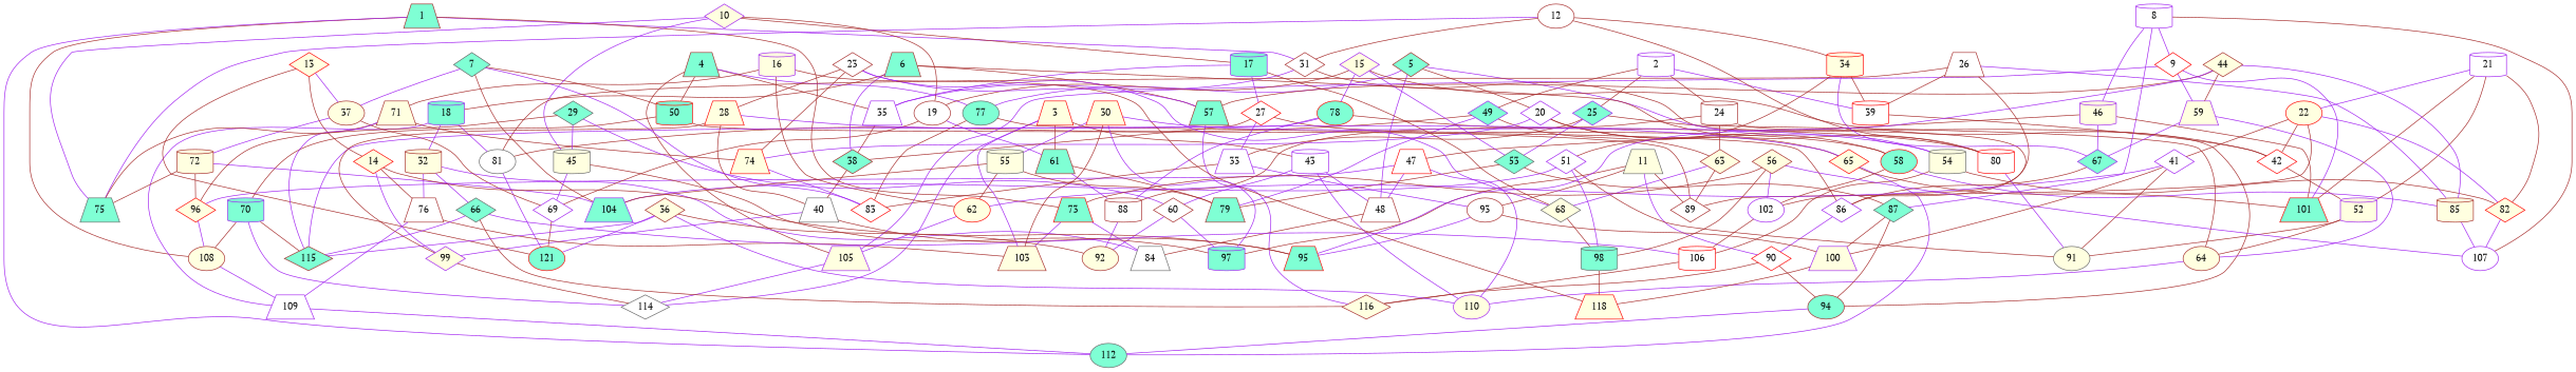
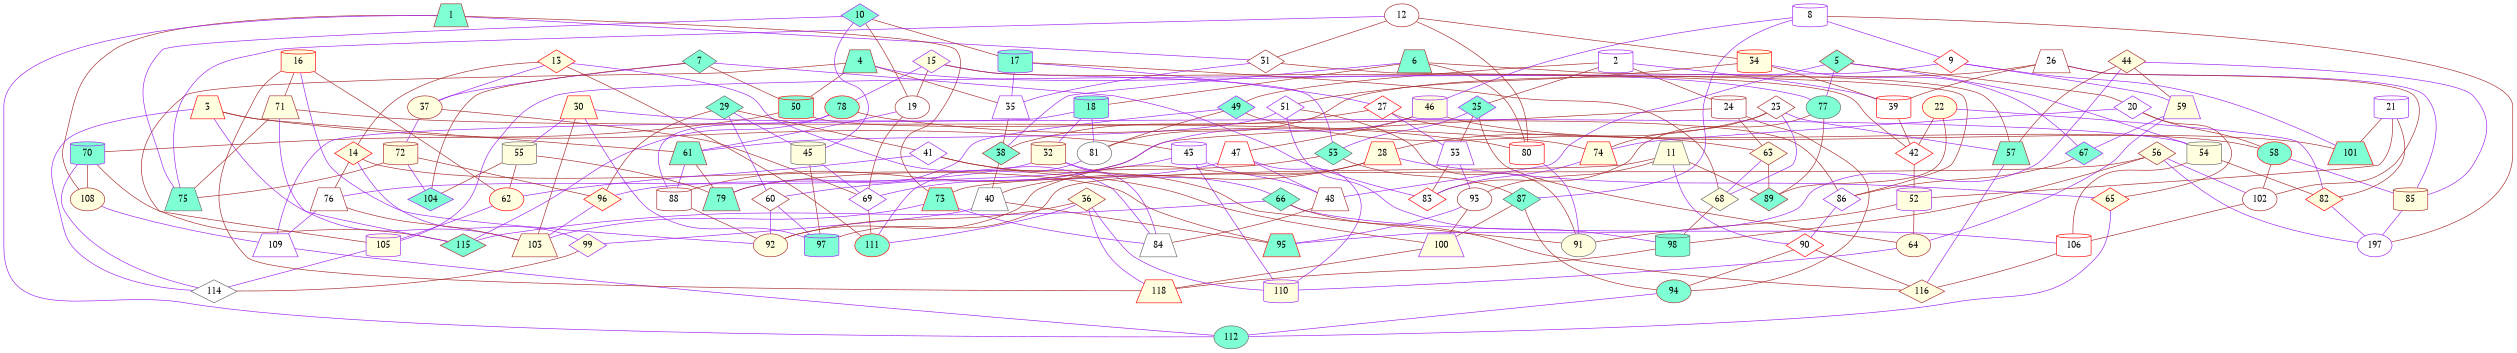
  graph {
    fontname="PT Serif"
    node [color=brown fillcolor=lightyellow fontname="PT Serif" shape=diamond style=filled]
    edge [color=brown fontname="PT Serif"]
    1 [fillcolor=aquamarine shape=trapezium]
    31 [fillcolor=white]
    73 [color=red fillcolor=aquamarine shape=trapezium]
    108 [shape=ellipse]
    112 [color=gray40 fillcolor=aquamarine shape=ellipse]
    35 [color=purple fillcolor=white shape=trapezium]
    86 [color=purple fillcolor=white]
    103 [shape=trapezium]
    84 [color=gray40 fillcolor=white shape=trapezium]
    109 [color=purple fillcolor=white shape=trapezium]
    2 [color=purple fillcolor=white shape=cylinder]
    24 [fillcolor=white shape=cylinder]
    25 [color=purple fillcolor=aquamarine]
    39 [color=red fillcolor=white shape=cylinder]
    49 [color=purple fillcolor=aquamarine]
    63
    88 [fillcolor=white shape=cylinder]
    94 [fillcolor=aquamarine shape=ellipse]
    53 [color=gray40 fillcolor=aquamarine]
    33 [color=purple fillcolor=white shape=trapezium]
    64 [shape=ellipse]
    42 [color=red fillcolor=white]
    81 [color=gray40 fillcolor=white shape=ellipse]
    79 [fillcolor=aquamarine shape=trapezium]
    3 [color=red shape=trapezium]
    43 [color=purple fillcolor=white shape=cylinder]
    61 [fillcolor=aquamarine shape=trapezium]
    114 [color=gray40 fillcolor=white]
    48 [fillcolor=white shape=trapezium]
    60 [fillcolor=white]
-   110 [color=purple shape=ellipse]
+   110 [color=purple shape=cylinder]
    4 [fillcolor=aquamarine shape=trapezium]
    50 [color=red fillcolor=aquamarine shape=cylinder]
    77 [color=gray40 fillcolor=aquamarine shape=ellipse]
-   105 [color=purple shape=trapezium]
+   105 [color=purple shape=cylinder]
    38 [fillcolor=aquamarine]
    70 [color=purple fillcolor=aquamarine shape=cylinder]
    83 [color=red fillcolor=white]
-   89 [fillcolor=white]
+   89 [fillcolor=aquamarine]
    5 [fillcolor=aquamarine]
    20 [color=purple fillcolor=white]
    54 [color=gray40 shape=cylinder]
    58 [color=red fillcolor=aquamarine shape=ellipse]
    65 [color=red]
    74 [color=red shape=trapezium]
    82 [color=red]
    106 [color=red fillcolor=white shape=cylinder]
    6 [fillcolor=aquamarine shape=trapezium]
    18 [color=purple fillcolor=aquamarine shape=cylinder]
    57 [fillcolor=aquamarine shape=trapezium]
    80 [color=red fillcolor=white shape=cylinder]
    32 [shape=cylinder]
    40 [color=gray40 fillcolor=white shape=trapezium]
    116
    91 [color=gray40 shape=ellipse]
    7 [color=gray40 fillcolor=aquamarine]
    37 [shape=ellipse]
-   104 [color=purple fillcolor=aquamarine shape=trapezium]
+   104 [color=purple fillcolor=aquamarine]
    69 [color=purple fillcolor=white]
    72 [shape=cylinder]
    8 [color=purple fillcolor=white shape=cylinder]
    9 [color=red fillcolor=white]
    46 [color=purple shape=cylinder]
    87 [color=gray40 fillcolor=aquamarine]
-   107 [color=purple fillcolor=white shape=ellipse]
+   107 [color=purple fillcolor=white shape=ellipse label=197]
    59 [color=purple shape=trapezium]
    101 [color=red fillcolor=aquamarine shape=trapezium]
    67 [color=purple fillcolor=aquamarine]
    47 [color=red fillcolor=white shape=trapezium]
    100 [color=purple shape=trapezium]
-   10 [color=purple]
+   10 [color=purple fillcolor=aquamarine]
    17 [color=purple fillcolor=aquamarine shape=cylinder]
    19 [fillcolor=white shape=ellipse]
    45 [color=gray40 shape=cylinder]
    75 [color=gray40 fillcolor=aquamarine shape=trapezium]
    27 [color=red fillcolor=white]
    68 [color=gray40]
    97 [color=purple fillcolor=aquamarine shape=cylinder]
    11 [color=gray40 shape=trapezium]
    90 [color=red fillcolor=white]
    93 [fillcolor=white shape=ellipse]
    95 [color=red fillcolor=aquamarine shape=trapezium]
    12 [fillcolor=white shape=ellipse]
    34 [color=red shape=cylinder]
    51 [color=purple fillcolor=white]
    13 [color=red]
    14 [color=red]
-   111 [color=red fillcolor=aquamarine shape=ellipse label=121]
+   111 [color=red fillcolor=aquamarine shape=ellipse]
    76 [fillcolor=white shape=trapezium]
    99 [color=purple]
    15 [color=purple]
    78 [color=red fillcolor=aquamarine shape=ellipse]
    52 [color=purple shape=cylinder]
    115 [fillcolor=aquamarine]
-   16 [color=purple shape=cylinder]
+   16 [color=red shape=cylinder]
    62 [color=red shape=ellipse]
    71 [shape=trapezium]
    92 [shape=ellipse]
    n99 [color=red label=118 shape=trapezium]
    98 [color=gray40 fillcolor=aquamarine shape=cylinder]
    66 [color=gray40 fillcolor=aquamarine]
    85 [shape=cylinder]
-   102 [color=purple fillcolor=white shape=ellipse]
+   102 [fillcolor=white shape=ellipse]
    21 [color=purple fillcolor=white shape=cylinder]
    22 [color=red shape=ellipse]
    23 [fillcolor=white]
    28 [color=red shape=trapezium]
    26 [fillcolor=white shape=trapezium]
    29 [color=gray40 fillcolor=aquamarine]
    41 [color=purple fillcolor=white]
    96 [color=red]
    30 [color=red shape=trapezium]
    55 [color=gray40 shape=cylinder]
    36
    44
    56
    1 -- 31 [color=purple]
    1 -- 73
    1 -- 108
    1 -- 112 [color=purple]
    31 -- 35 [color=purple]
    31 -- 86
    73 -- 103 [color=purple]
    73 -- 84 [color=purple]
    108 -- 109 [color=purple]
    35 -- 38
    86 -- 90 [color=purple]
    109 -- 112 [color=purple]
    2 -- 24
    2 -- 25
    2 -- 39 [color=purple]
    2 -- 49
    24 -- 63
    24 -- 88
    24 -- 94
    25 -- 53 [color=purple]
    25 -- 33
    25 -- 64
    39 -- 42
    49 -- 63
    49 -- 81
    49 -- 79 [color=purple]
    63 -- 89
    63 -- 68 [color=purple]
-   88 -- 92 [color=purple]
+   88 -- 92
    94 -- 112 [color=purple]
    53 -- 79
    53 -- 87
    33 -- 83
    33 -- 93 [color=purple]
    64 -- 110 [color=purple]
    42 -- 52
    81 -- 111 [color=purple]
    3 -- 103 [color=purple]
    3 -- 43
    3 -- 61
    3 -- 114 [color=purple]
    43 -- 48 [color=purple]
    43 -- 60 [color=purple]
    43 -- 110 [color=purple]
    61 -- 88 [color=purple]
    61 -- 79
    48 -- 84
    60 -- 97 [color=purple]
    60 -- 92 [color=purple]
    4 -- 35
    4 -- 50
    4 -- 77 [color=purple]
    4 -- 105
    50 -- 86
    50 -- 70
    77 -- 83
    77 -- 89
    105 -- 114 [color=purple]
    38 -- 40
    70 -- 108
    70 -- 114 [color=purple]
    70 -- 115
    5 -- 48 [color=purple]
    5 -- 77 [color=purple]
    5 -- 20
    5 -- 54 [color=purple]
    20 -- 58
    20 -- 65
    20 -- 74 [color=purple]
    54 -- 82
    54 -- 106
    58 -- 85 [color=purple]
    58 -- 102
    65 -- 112 [color=purple]
-   65 -- 101
    74 -- 83 [color=purple]
    82 -- 107 [color=purple]
    106 -- 116
    6 -- 38 [color=purple]
    6 -- 18
    6 -- 57
    6 -- 80
    18 -- 109 [color=purple]
    18 -- 81 [color=purple]
    18 -- 32 [color=purple]
    57 -- 116 [color=purple]
    80 -- 91 [color=purple]
    32 -- 84 [color=purple]
    32 -- 76 [color=purple]
    32 -- 66 [color=purple]
    40 -- 95
    40 -- 99 [color=purple]
    7 -- 50
    7 -- 83 [color=purple]
    7 -- 37 [color=purple]
    7 -- 104
    37 -- 69
    37 -- 72 [color=purple]
    69 -- 111
    72 -- 104 [color=purple]
    72 -- 75
    72 -- 96
    8 -- 9 [color=purple]
    8 -- 46 [color=purple]
    8 -- 87 [color=purple]
    8 -- 107
    9 -- 105 [color=purple]
    9 -- 59 [color=purple]
    9 -- 101 [color=purple]
    46 -- 101
-   46 -- 67 [color=purple]
+   46 -- 69 [color=purple]
    46 -- 47
    87 -- 94
    87 -- 100
    59 -- 64 [color=purple]
    59 -- 67 [color=purple]
    67 -- 86
    47 -- 48 [color=purple]
    47 -- 110 [color=purple]
    47 -- 96 [color=purple]
    100 -- n99
    10 -- 17
    10 -- 19
    10 -- 45 [color=purple]
    10 -- 75 [color=purple]
    17 -- 35 [color=purple]
    17 -- 27 [color=purple]
    17 -- 68
    19 -- 61 [color=purple]
    19 -- 69
    45 -- 69 [color=purple]
    45 -- 97
    27 -- 33 [color=purple]
    27 -- 38
    27 -- 58
    68 -- 98
    11 -- 89
    11 -- 97
    11 -- 90 [color=purple]
    11 -- 93
    90 -- 94
    90 -- 116
    93 -- 100
    93 -- 95 [color=purple]
    12 -- 31
    12 -- 80
    12 -- 75 [color=purple]
    12 -- 34
    34 -- 39
    34 -- 67 [color=purple]
    34 -- 51
    51 -- 91
-   51 -- 104 [color=purple]
+   51 -- 61 [color=purple]
    51 -- 98 [color=purple]
+   13 -- 84 [color=purple]
    13 -- 37 [color=purple]
    13 -- 14
    13 -- 111
    14 -- 95
    14 -- 76
    14 -- 99 [color=purple]
    76 -- 103
    76 -- 109 [color=purple]
    99 -- 114
    15 -- 53 [color=purple]
    15 -- 42
    15 -- 19
    15 -- 78 [color=purple]
    78 -- 88 [color=purple]
    78 -- 80
    78 -- 115 [color=purple]
    52 -- 64
    52 -- 91
    16 -- 62
    16 -- 71
+   16 -- 92 [color=purple]
    16 -- n99
    62 -- 105 [color=purple]
    71 -- 74
    71 -- 75
    71 -- 115 [color=purple]
    98 -- n99
    66 -- 106 [color=purple]
    66 -- 116
    66 -- 115 [color=purple]
    85 -- 107 [color=purple]
    102 -- 106
    21 -- 82
    21 -- 101
    21 -- 52
-   21 -- 22 [color=purple]
    22 -- 42
    22 -- 89
    22 -- 82 [color=purple]
    23 -- 74
    23 -- 57 [color=purple]
    23 -- 68 [color=purple]
    23 -- 28
    28 -- 65 [color=purple]
    28 -- 40
-   28 -- 99
+   28 -- 92
    26 -- 39
    26 -- 81
    26 -- 85 [color=purple]
    26 -- 102
    29 -- 60 [color=purple]
    29 -- 45 [color=purple]
-   22 -- 41
+   29 -- 41
    29 -- 96
    41 -- 91
    41 -- 100
    41 -- 62 [color=purple]
-   96 -- 108 [color=purple]
+   96 -- 103 [color=purple]
    30 -- 103
    30 -- 54 [color=purple]
    30 -- 97 [color=purple]
    30 -- 55 [color=purple]
    55 -- 79
    55 -- 104
    55 -- 62
    36 -- 110 [color=purple]
    36 -- 111 [color=purple]
    36 -- 92
-   36 -- 115 [color=purple]
+   36 -- n99 [color=purple]
    44 -- 57
    44 -- 59
    44 -- 95 [color=purple]
    44 -- 85 [color=purple]
    56 -- 73
    56 -- 107 [color=purple]
    56 -- 98
    56 -- 102 [color=purple]
  }
